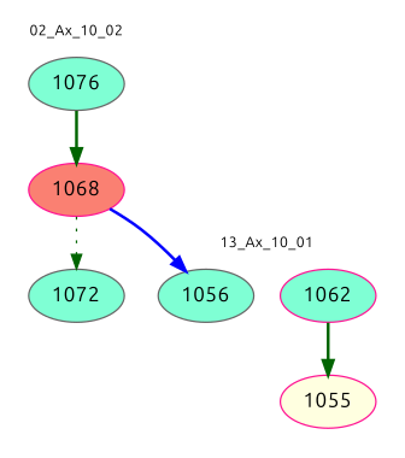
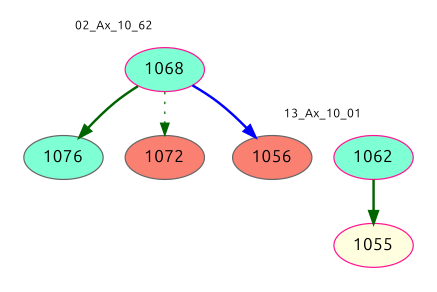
  digraph {
    fontname=Ubuntu
    node [color=deeppink fillcolor=salmon fontname=Ubuntu style=filled]
    edge [arrowhead=normal color=darkgreen fontname=Ubuntu style=bold]
    n1 [fillcolor=aquamarine label=1062]
    n2 [fillcolor=lightyellow label=1055]
-   n3 [color=gray40 fillcolor=aquamarine label=1056]
+   n3 [color=gray40 label=1056]
    n4 [color=gray40 fillcolor=aquamarine label=1076]
-   n5 [label=1068]
-   n6 [color=gray40 fillcolor=aquamarine label=1072]
+   n5 [fillcolor=aquamarine label=1068]
+   n6 [color=gray40 label=1072]
    subgraph cluster_1 {
      color=white
      fontsize=10
      label="13_Ax_10_01"
      n1
      n2
      n3
    }
    subgraph cluster_2 {
      color=white
      fontsize=10
-     label="02_Ax_10_02"
+     label="02_Ax_10_62"
      n4
      n5
      n6
    }
    n1 -> n2
-   n4 -> n5
+   n5 -> n4
    n5 -> n3 [color=blue]
    n5 -> n6 [style=dotted]
  }
